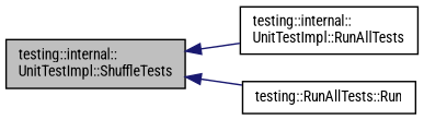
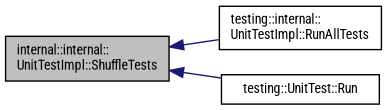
  digraph {
    fontname="Roboto Condensed"
    rankdir=LR
    node [color=black fillcolor=white fontname="Roboto Condensed" fontsize=10 shape=record style=filled]
    edge [color=midnightblue dir=back fontname="Roboto Condensed" fontsize=10 labelfontname=Helvetica labelfontsize=10 style=solid]
-   n1 [fillcolor=grey75 fontcolor=black height=0.2 label="testing::internal::\lUnitTestImpl::ShuffleTests" width=0.4]
+   n1 [fillcolor=grey75 fontcolor=black height=0.2 label="internal::internal::\lUnitTestImpl::ShuffleTests" width=0.4]
    n2 [height=0.2 label="testing::internal::\lUnitTestImpl::RunAllTests" width=0.4]
-   n3 [height=0.2 label="testing::RunAllTests::Run" width=0.4]
+   n3 [height=0.2 label="testing::UnitTest::Run" width=0.4]
    n1 -> n2
    n1 -> n3
  }
